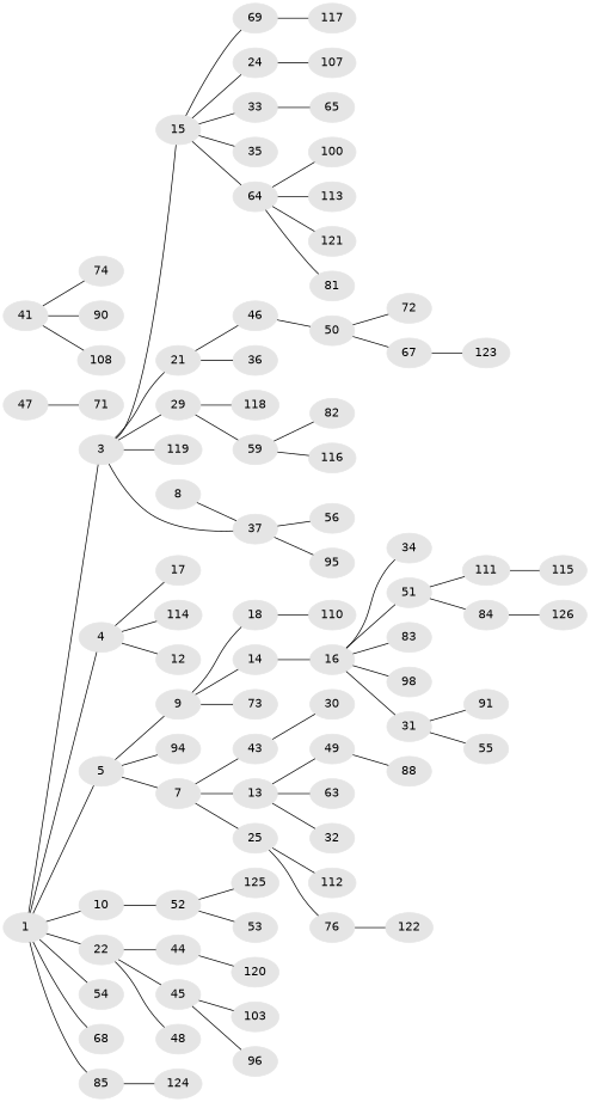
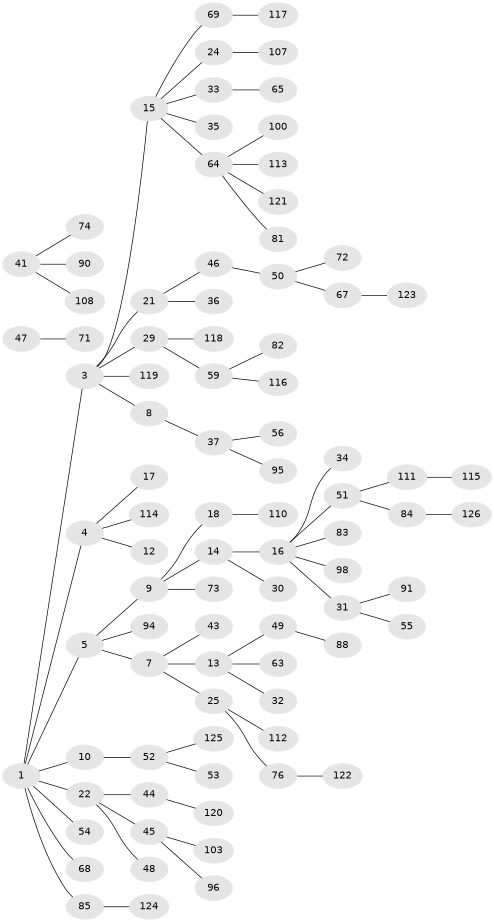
  graph {
    fontname="DejaVu Sans"
    rankdir=LR
    node [color=gray90 fontname="DejaVu Sans" style=filled]
    edge [fontname="DejaVu Sans"]
    1 [super="+2"]
    3 [super="+11+70"]
    4 [super="+6"]
    5
    10 [super="+80+28+42"]
    22 [super="+66"]
    54 [super="+79"]
    68
    85
    8
    15 [super="+26"]
    21
    29
    119
    12 [super="+62"]
    17 [super="+19"]
    114
    7
    9
    94
    52
    48
    44
    45
    124
    37 [super="+39"]
    24 [super="+93"]
    33
    35 [super="+61"]
    64 [super="+78"]
    69
    36
    46
    59 [super="+60"]
    118
    13 [super="+101+20"]
    25 [super="+27"]
    43
    14
    18 [super="+38"]
    73 [super="+89"]
    32 [super="+75"]
    49 [super="+87"]
    63
    76 [super="+106"]
    112
    56 [super="+102"]
    95
    16
    30
    110
    47
    71
    53
    125
    88
    31
    34
    51
    83 [super="+109"]
    98 [super="+104"]
    107
    65 [super="+97"]
    81
    100
    113
    121
    117
    55 [super="+86"]
    91
    84
    111
    50
    120
    n75 [label=96]
    103
    41 [super="+58"]
    74 [super="+77"]
    90
    108
    122
    82
    116
    67
    72
    123
    126
    115
    1 -- 3
    1 -- 4
    1 -- 5
    1 -- 10
    1 -- 22
    1 -- 54
    1 -- 68
    1 -- 85
-   3 -- 37
+   3 -- 8
    3 -- 15
    3 -- 21
    3 -- 29
    3 -- 119
    4 -- 12
    4 -- 17
    4 -- 114
    5 -- 7
    5 -- 9
    5 -- 94
    10 -- 52
    22 -- 48
    22 -- 44
    22 -- 45
    85 -- 124
    8 -- 37
    15 -- 24
    15 -- 33
    15 -- 35
    15 -- 64
    15 -- 69
    21 -- 36
    21 -- 46
    29 -- 59
    29 -- 118
    7 -- 13
    7 -- 25
    7 -- 43
    9 -- 14
    9 -- 18
    9 -- 73
    52 -- 53
    52 -- 125
    44 -- 120
    45 -- n75
    45 -- 103
    37 -- 56
    37 -- 95
    24 -- 107
    33 -- 65
    64 -- 81
    64 -- 100
    64 -- 113
    64 -- 121
    69 -- 117
    46 -- 50
    59 -- 82
    59 -- 116
    13 -- 32
    13 -- 49
    13 -- 63
    25 -- 76
    25 -- 112
    14 -- 16
-   43 -- 30
+   14 -- 30
    18 -- 110
    49 -- 88
    76 -- 122
    16 -- 31
    16 -- 34
    16 -- 51
    16 -- 83
    16 -- 98
    47 -- 71
    31 -- 55
    31 -- 91
    51 -- 84
    51 -- 111
    84 -- 126
    111 -- 115
    50 -- 67
    50 -- 72
    41 -- 74
    41 -- 90
    41 -- 108
    67 -- 123
  }
